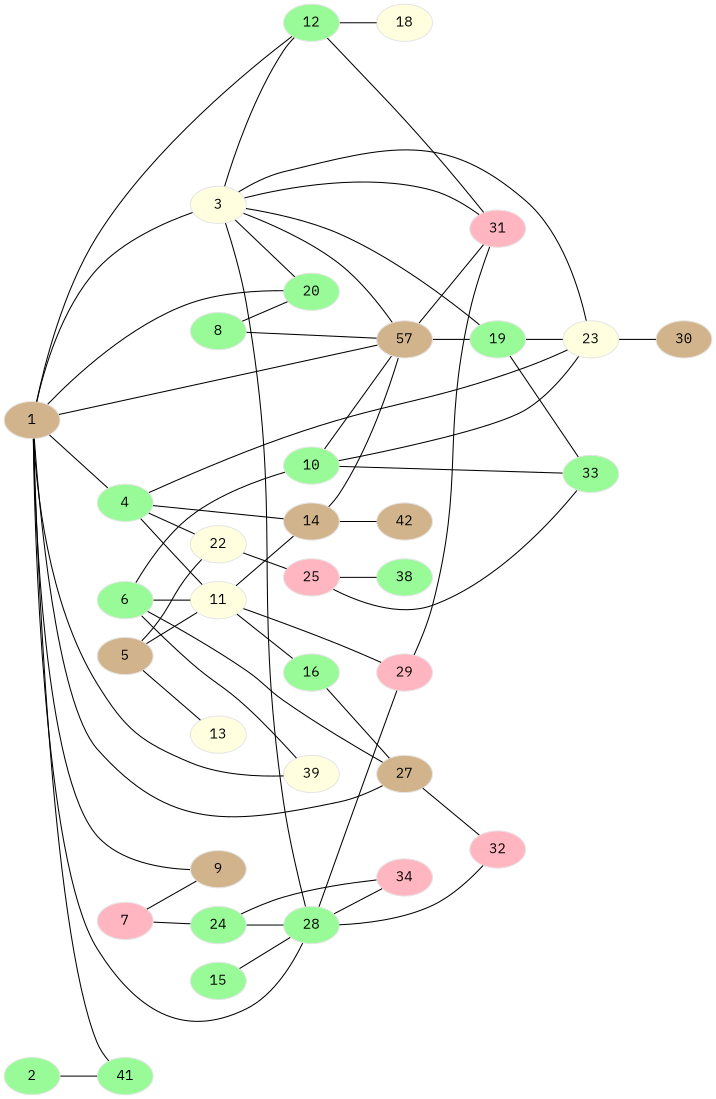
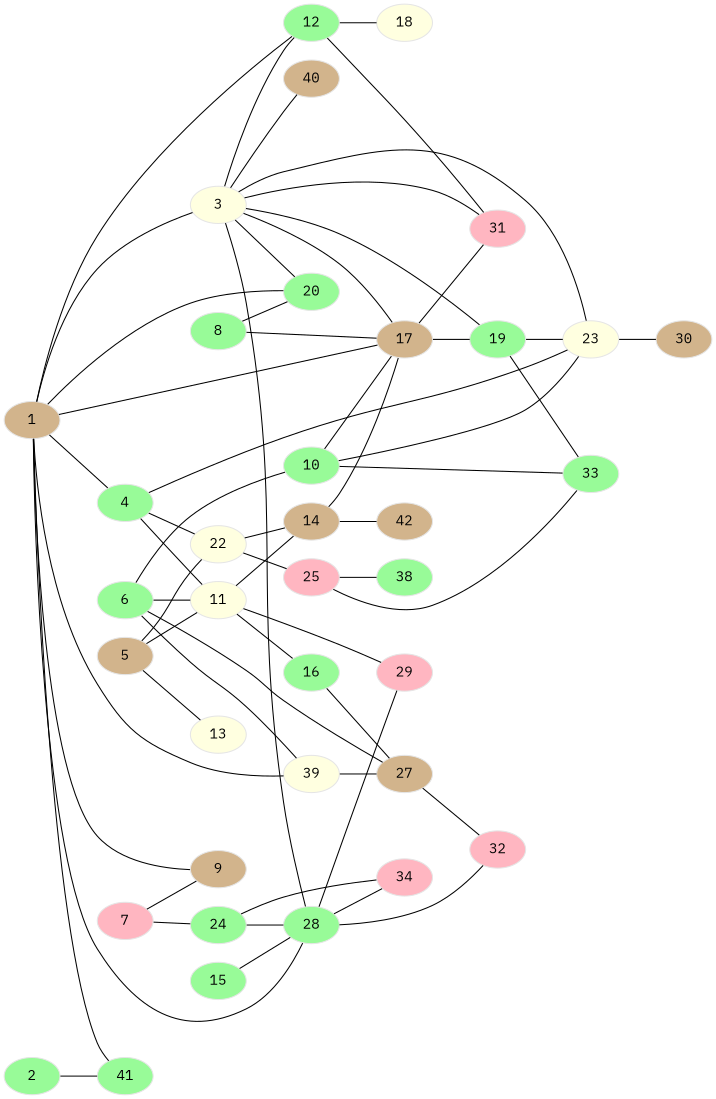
  graph {
    fontname="IBM Plex Mono"
    rankdir=LR
    node [color=gray90 fillcolor=palegreen fontname="IBM Plex Mono" style=filled]
    edge [fontname="IBM Plex Mono" weight=1.0]
    1 [fillcolor=tan]
    3 [fillcolor=lightyellow]
    4
    9 [fillcolor=tan]
    12
-   17 [fillcolor=tan label=57]
+   17 [fillcolor=tan]
    20
    27 [fillcolor=tan]
    28
    39 [fillcolor=lightyellow]
    41
    19
    23 [fillcolor=lightyellow]
    31 [fillcolor=lightpink]
+   40 [fillcolor=tan]
    11 [fillcolor=lightyellow]
    14 [fillcolor=tan]
    22 [fillcolor=lightyellow]
    18 [fillcolor=lightyellow]
    32 [fillcolor=lightpink]
    29 [fillcolor=lightpink]
    34 [fillcolor=lightpink]
    2
    33
    30 [fillcolor=tan]
    16
    42 [fillcolor=tan]
    25 [fillcolor=lightpink]
    5 [fillcolor=tan]
    13 [fillcolor=lightyellow]
    6
    10
    7 [fillcolor=lightpink]
    24
    8
    15
    38
    1 -- 3
    1 -- 4
    1 -- 9
    1 -- 12 [weight=3.0]
    1 -- 17
    1 -- 20 [weight=2.0]
-   1 -- 27 [weight=2.0]
+   39 -- 27 [weight=2.0]
    1 -- 28
    1 -- 39
    1 -- 41
    3 -- 12
    3 -- 17
    3 -- 20
    3 -- 28
    3 -- 19 [weight=2.0]
    3 -- 23 [weight=2.0]
    3 -- 31
+   3 -- 40
    4 -- 23
    4 -- 11 [weight=2.0]
-   4 -- 14
+   22 -- 14
    4 -- 22
    12 -- 31
    12 -- 18
    17 -- 19 [weight=3.0]
    17 -- 31
    27 -- 32
    28 -- 32
    28 -- 29
    28 -- 34
    19 -- 23
    19 -- 33
    23 -- 30
    11 -- 14 [weight=2.0]
    11 -- 29
    11 -- 16
    14 -- 17
    14 -- 42
    22 -- 25
-   29 -- 31
    2 -- 41
    16 -- 27
    25 -- 33
    25 -- 38
    5 -- 11
    5 -- 22
    5 -- 13
    6 -- 27
    6 -- 39
    6 -- 11
    6 -- 10
    10 -- 17
    10 -- 23
    10 -- 33
    7 -- 9
    7 -- 24
    24 -- 28
    24 -- 34
    8 -- 17
    8 -- 20
    15 -- 28
  }
